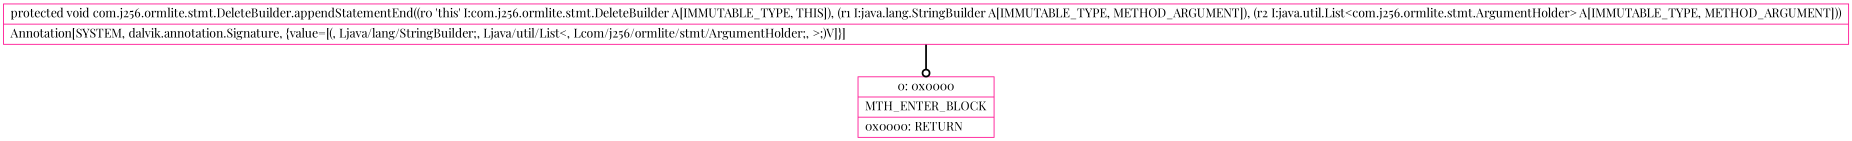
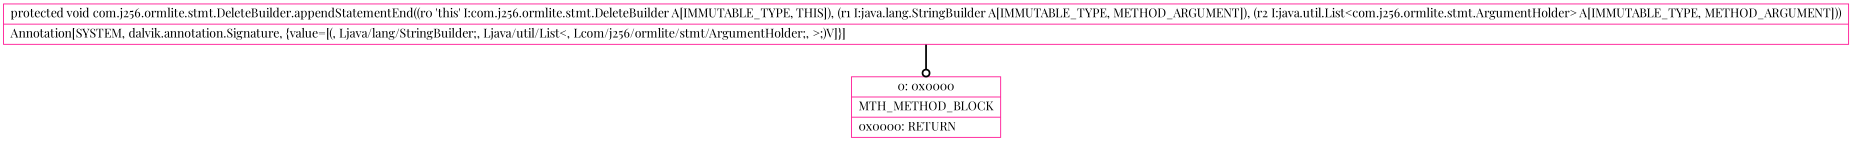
  digraph {
    fontname="Playfair Display"
    node [shape=record color=deeppink fontname="Playfair Display"]
-   n1 [label="{0\:\ 0x0000|MTH_ENTER_BLOCK\l|0x0000: RETURN   \l}"]
+   n1 [label="{0\:\ 0x0000|MTH_METHOD_BLOCK\l|0x0000: RETURN   \l}"]
    n2 [label="{protected void com.j256.ormlite.stmt.DeleteBuilder.appendStatementEnd((r0 'this' I:com.j256.ormlite.stmt.DeleteBuilder A[IMMUTABLE_TYPE, THIS]), (r1 I:java.lang.StringBuilder A[IMMUTABLE_TYPE, METHOD_ARGUMENT]), (r2 I:java.util.List\<com.j256.ormlite.stmt.ArgumentHolder\> A[IMMUTABLE_TYPE, METHOD_ARGUMENT]))  | Annotation[SYSTEM, dalvik.annotation.Signature, \{value=[(, Ljava\/lang\/StringBuilder;, Ljava\/util\/List\<, Lcom\/j256\/ormlite\/stmt\/ArgumentHolder;, \>;)V]\}]\l}"]
    n2 -> n1 [style=bold arrowhead=odot fontname="Playfair Display"]
  }
